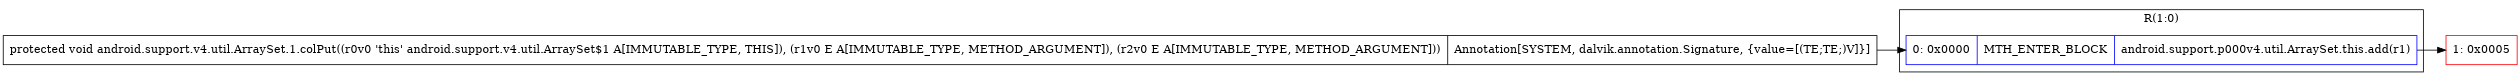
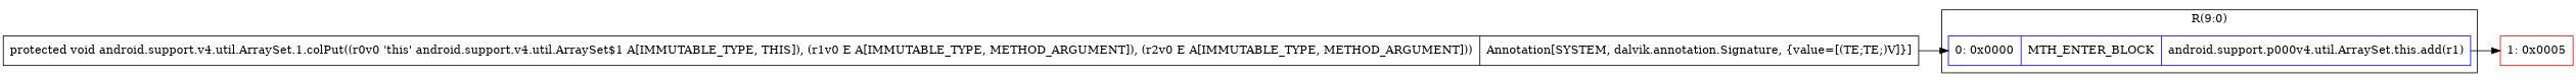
  digraph {
    rankdir=LR
    node [shape=record]
    edge [style=solid arrowhead=normal]
    n1 [color=blue label="{0\:\ 0x0000|MTH_ENTER_BLOCK\l|android.support.p000v4.util.ArraySet.this.add(r1)\l}"]
    n2 [color=red label="{1\:\ 0x0005}"]
    n3 [label="{protected void android.support.v4.util.ArraySet.1.colPut((r0v0 'this' android.support.v4.util.ArraySet$1 A[IMMUTABLE_TYPE, THIS]), (r1v0 E A[IMMUTABLE_TYPE, METHOD_ARGUMENT]), (r2v0 E A[IMMUTABLE_TYPE, METHOD_ARGUMENT]))  | Annotation[SYSTEM, dalvik.annotation.Signature, \{value=[(TE;TE;)V]\}]\l}"]
    subgraph cluster_1 {
-     label="R(1:0)"
+     label="R(9:0)"
      n1
    }
    n1 -> n2
    n3 -> n1
  }
